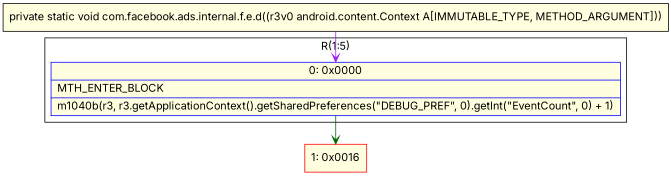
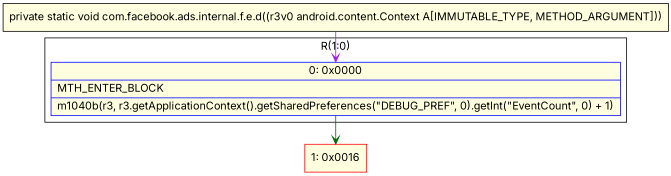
  digraph {
    fontname=Inter
    node [shape=record style=filled fillcolor=lightyellow fontname=Inter]
    edge [arrowhead=vee fontname=Inter]
    n1 [color=blue label="{0\:\ 0x0000|MTH_ENTER_BLOCK\l|m1040b(r3, r3.getApplicationContext().getSharedPreferences(\"DEBUG_PREF\", 0).getInt(\"EventCount\", 0) + 1)\l}"]
    n2 [color=red label="{1\:\ 0x0016}"]
    n3 [label="{private static void com.facebook.ads.internal.f.e.d((r3v0 android.content.Context A[IMMUTABLE_TYPE, METHOD_ARGUMENT])) }"]
    subgraph cluster_1 {
-     label="R(1:5)"
+     label="R(1:0)"
      n1
    }
    n1 -> n2 [color=darkgreen]
    n3 -> n1 [color=purple]
  }
